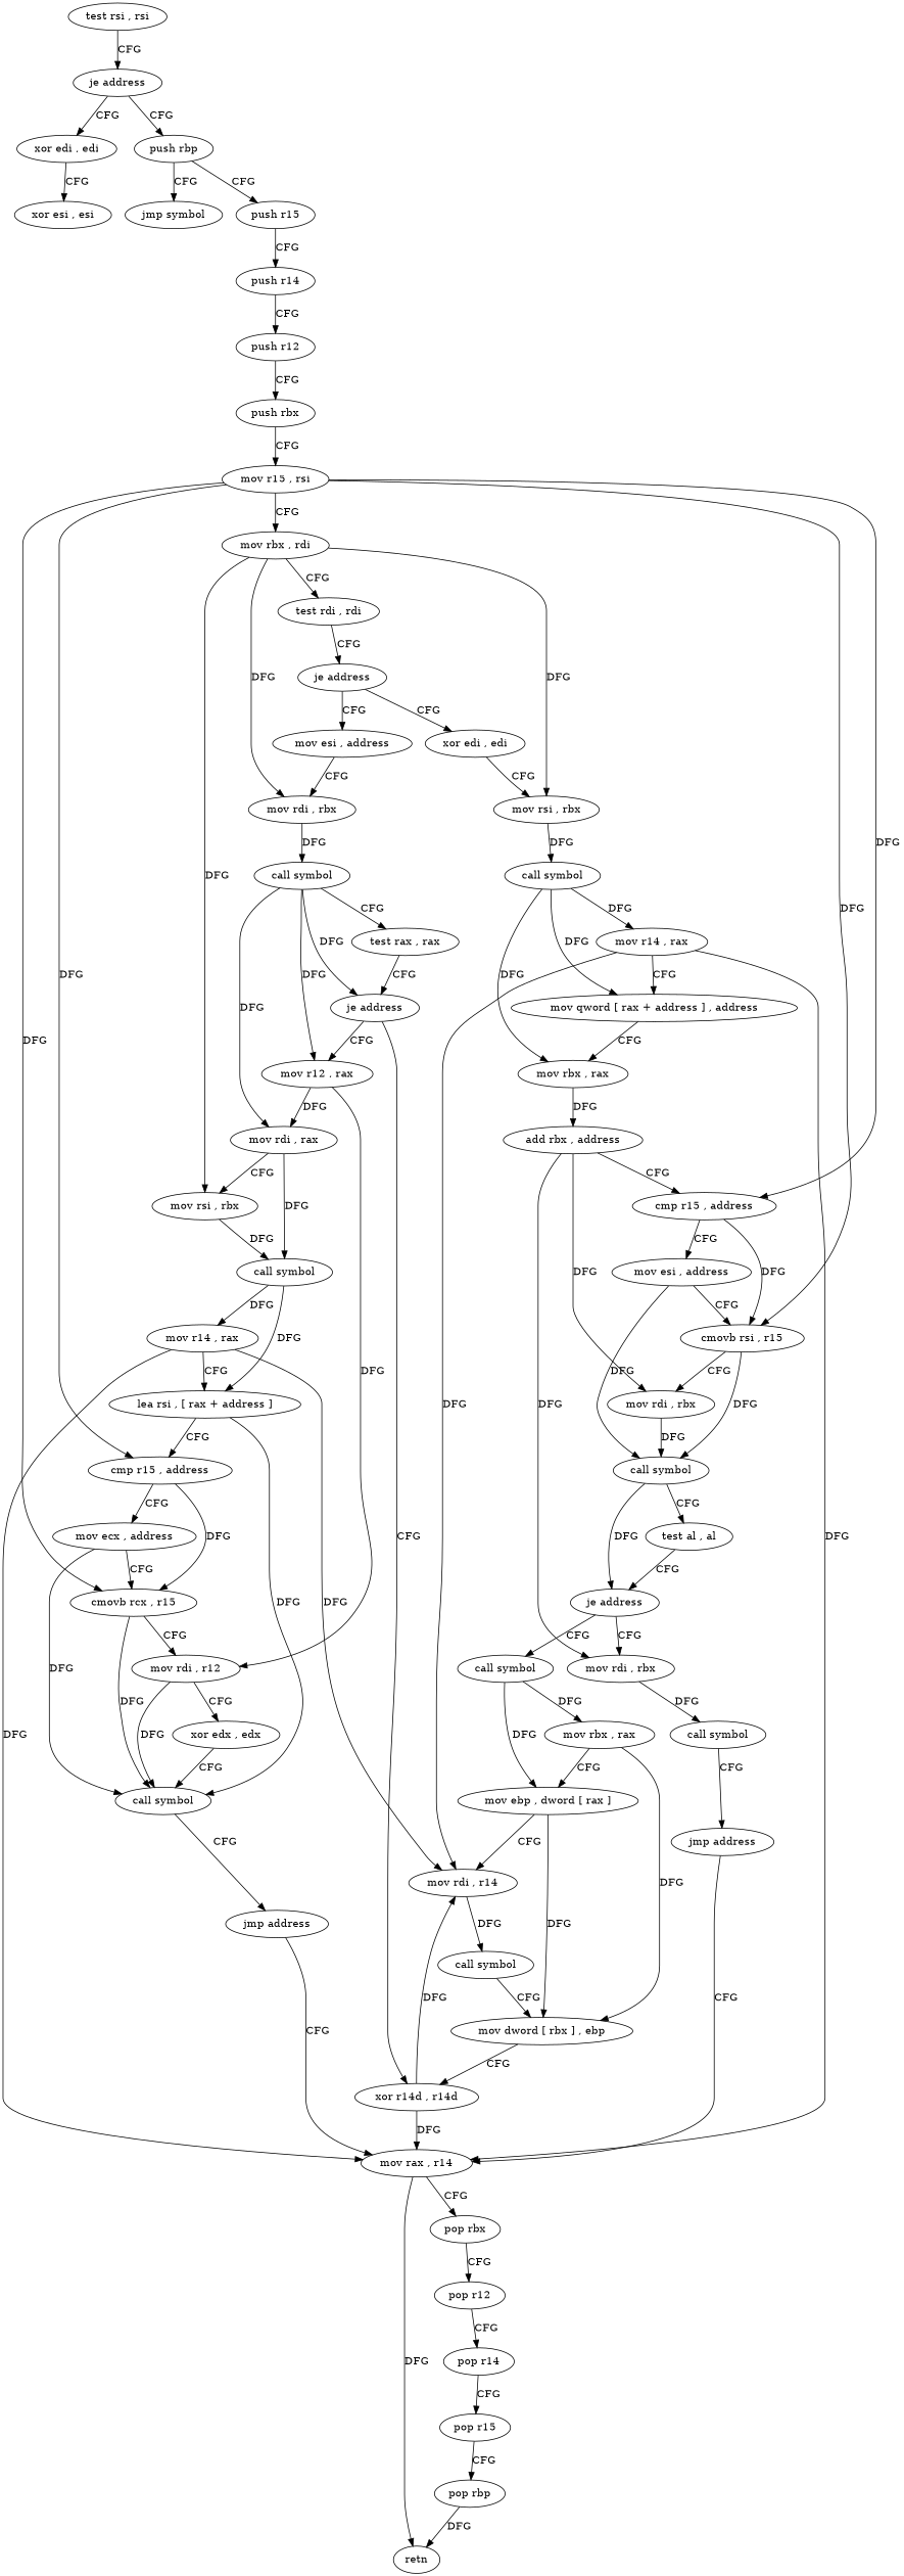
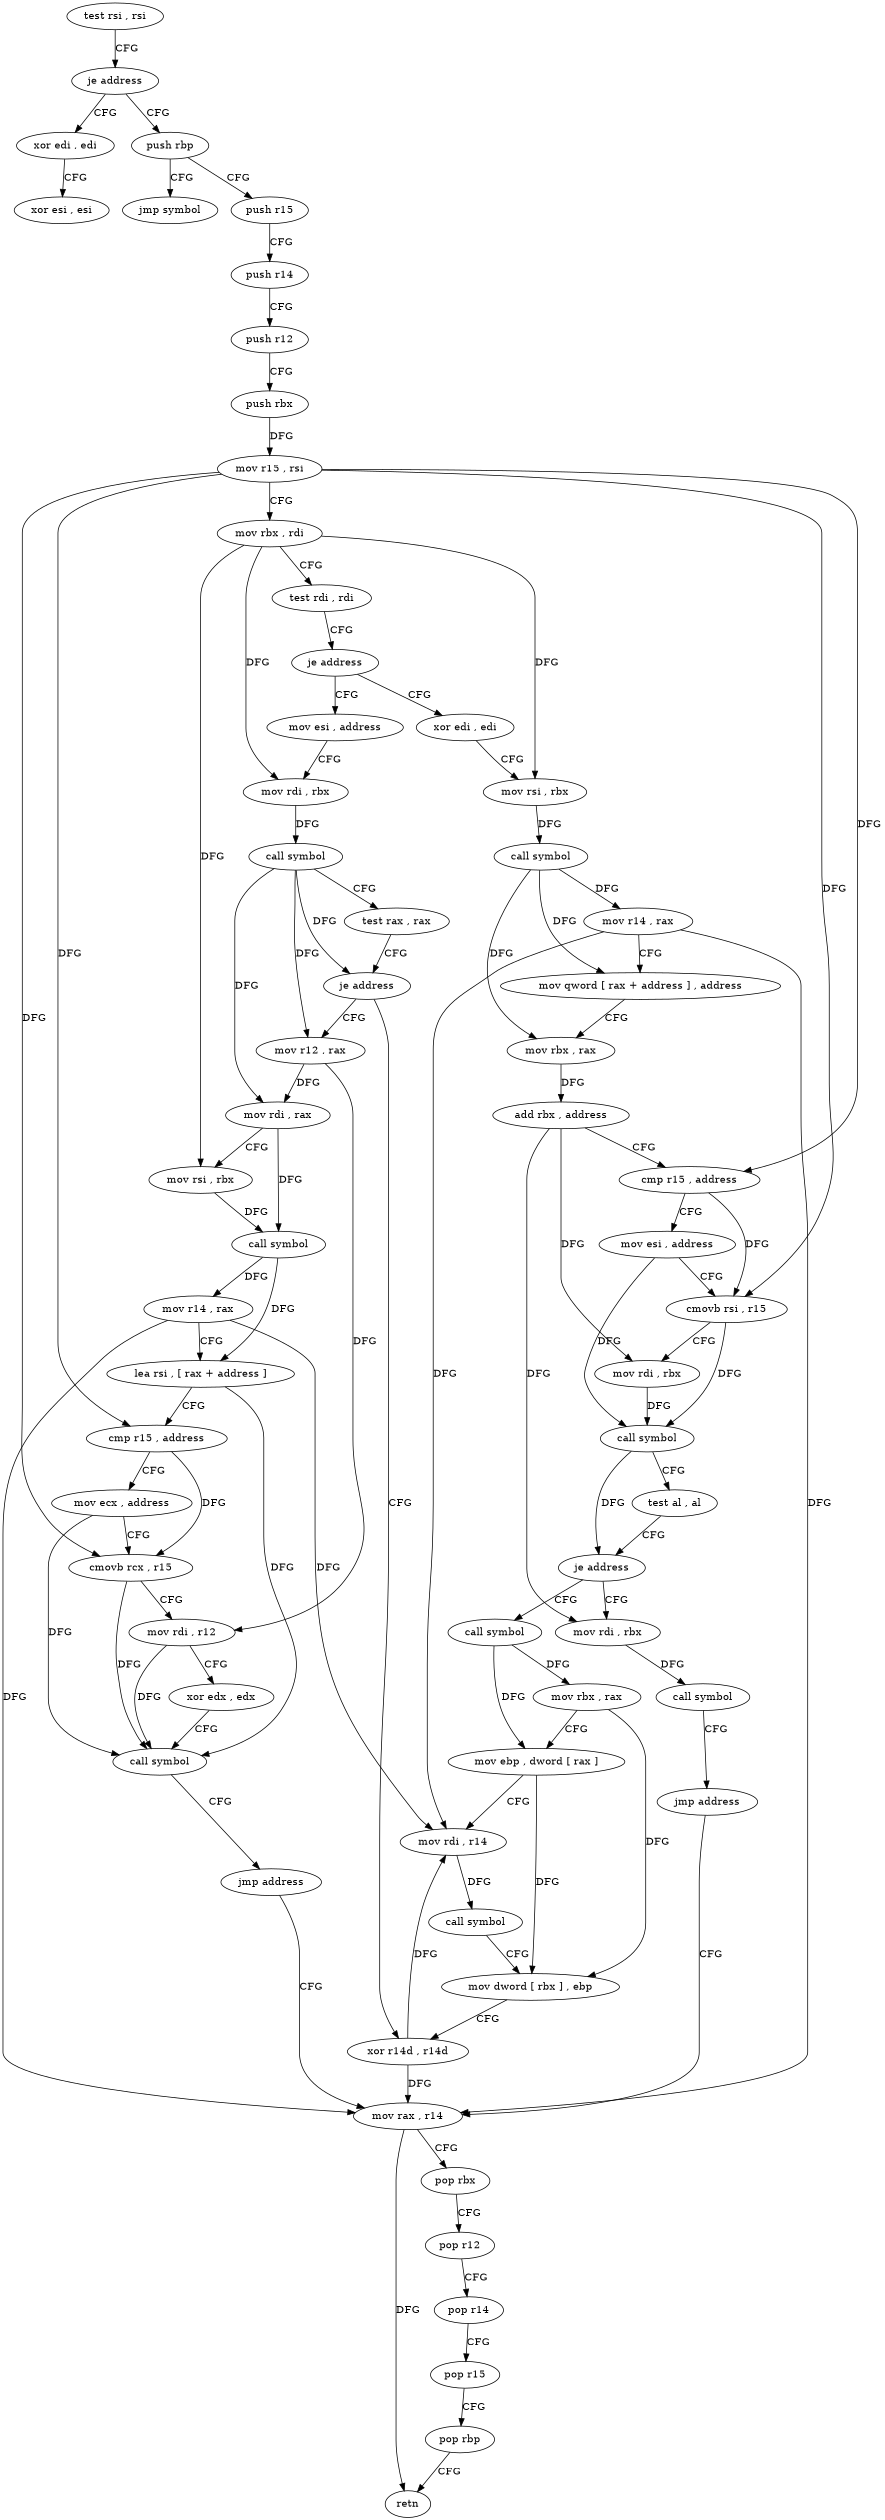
  digraph {
    n1 [label="test rsi , rsi"]
    n2 [label="je address"]
    n3 [label="xor edi , edi"]
    n4 [label="push rbp"]
    n5 [label="xor esi , esi"]
    n6 [label="push r15"]
    n7 [label="jmp symbol"]
    n8 [label="push r14"]
    n9 [label="push r12"]
    n10 [label="push rbx"]
    n11 [label="mov r15 , rsi"]
    n12 [label="mov rbx , rdi"]
    n13 [label="cmp r15 , address"]
    n14 [label="cmovb rsi , r15"]
    n15 [label="cmp r15 , address"]
    n16 [label="cmovb rcx , r15"]
    n17 [label="test rdi , rdi"]
    n18 [label="mov rsi , rbx"]
    n19 [label="mov rdi , rbx"]
    n20 [label="mov rsi , rbx"]
    n21 [label="mov esi , address"]
    n22 [label="mov rdi , rbx"]
    n23 [label="call symbol"]
    n24 [label="mov ecx , address"]
    n25 [label="mov rdi , r12"]
    n26 [label="call symbol"]
    n27 [label="je address"]
    n28 [label="call symbol"]
    n29 [label="call symbol"]
    n30 [label="call symbol"]
    n31 [label="xor edi , edi"]
    n32 [label="mov esi , address"]
    n33 [label="mov r14 , rax"]
    n34 [label="mov qword [ rax + address ] , address"]
    n35 [label="mov rbx , rax"]
    n36 [label="mov rdi , r14"]
    n37 [label="mov rax , r14"]
    n38 [label="add rbx , address"]
    n39 [label="call symbol"]
    n40 [label="pop rbx"]
    n41 [label=retn]
    n42 [label="mov rdi , rbx"]
    n43 [label="call symbol"]
    n44 [label="test al , al"]
    n45 [label="je address"]
    n46 [label="call symbol"]
    n47 [label="mov rbx , rax"]
    n48 [label="mov ebp , dword [ rax ]"]
    n49 [label="mov dword [ rbx ] , ebp"]
    n50 [label="jmp address"]
    n51 [label="test rax , rax"]
    n52 [label="je address"]
    n53 [label="mov r12 , rax"]
    n54 [label="mov rdi , rax"]
    n55 [label="xor r14d , r14d"]
    n56 [label="xor edx , edx"]
    n57 [label="pop r12"]
    n58 [label="mov r14 , rax"]
    n59 [label="lea rsi , [ rax + address ]"]
    n60 [label="jmp address"]
    n61 [label="pop r14"]
    n62 [label="pop r15"]
    n63 [label="pop rbp"]
    n1 -> n2 [label=CFG]
    n2 -> n3 [label=CFG]
    n2 -> n4 [label=CFG]
    n3 -> n5 [label=CFG]
    n4 -> n6 [label=CFG]
    n4 -> n7 [label=CFG]
    n6 -> n8 [label=CFG]
    n8 -> n9 [label=CFG]
    n9 -> n10 [label=CFG]
-   n10 -> n11 [label=CFG]
+   n10 -> n11 [label=DFG]
    n11 -> n12 [label=CFG]
    n11 -> n13 [label=DFG]
    n11 -> n14 [label=DFG]
    n11 -> n15 [label=DFG]
    n11 -> n16 [label=DFG]
    n12 -> n17 [label=CFG]
    n12 -> n18 [label=DFG]
    n12 -> n19 [label=DFG]
    n12 -> n20 [label=DFG]
    n13 -> n14 [label=DFG]
    n13 -> n21 [label=CFG]
    n14 -> n22 [label=CFG]
    n14 -> n23 [label=DFG]
    n15 -> n16 [label=DFG]
    n15 -> n24 [label=CFG]
    n16 -> n25 [label=CFG]
    n16 -> n26 [label=DFG]
    n17 -> n27 [label=CFG]
    n18 -> n28 [label=DFG]
    n19 -> n29 [label=DFG]
    n20 -> n30 [label=DFG]
    n21 -> n14 [label=CFG]
    n21 -> n23 [label=DFG]
    n22 -> n23 [label=DFG]
    n23 -> n44 [label=CFG]
    n23 -> n45 [label=DFG]
    n24 -> n16 [label=CFG]
    n24 -> n26 [label=DFG]
    n25 -> n26 [label=DFG]
    n25 -> n56 [label=CFG]
    n26 -> n60 [label=CFG]
    n27 -> n31 [label=CFG]
    n27 -> n32 [label=CFG]
    n28 -> n33 [label=DFG]
    n28 -> n34 [label=DFG]
    n28 -> n35 [label=DFG]
    n29 -> n51 [label=CFG]
    n29 -> n52 [label=DFG]
    n29 -> n53 [label=DFG]
    n29 -> n54 [label=DFG]
    n30 -> n58 [label=DFG]
    n30 -> n59 [label=DFG]
    n31 -> n18 [label=CFG]
    n32 -> n19 [label=CFG]
    n33 -> n34 [label=CFG]
    n33 -> n36 [label=DFG]
    n33 -> n37 [label=DFG]
    n34 -> n35 [label=CFG]
    n35 -> n38 [label=DFG]
    n36 -> n39 [label=DFG]
    n37 -> n40 [label=CFG]
    n37 -> n41 [label=DFG]
    n38 -> n13 [label=CFG]
    n38 -> n22 [label=DFG]
    n38 -> n42 [label=DFG]
    n39 -> n49 [label=CFG]
    n40 -> n57 [label=CFG]
    n42 -> n43 [label=DFG]
    n43 -> n50 [label=CFG]
    n44 -> n45 [label=CFG]
    n45 -> n42 [label=CFG]
    n45 -> n46 [label=CFG]
    n46 -> n47 [label=DFG]
    n46 -> n48 [label=DFG]
    n47 -> n48 [label=CFG]
    n47 -> n49 [label=DFG]
    n48 -> n36 [label=CFG]
    n48 -> n49 [label=DFG]
    n49 -> n55 [label=CFG]
    n50 -> n37 [label=CFG]
    n51 -> n52 [label=CFG]
    n52 -> n53 [label=CFG]
    n52 -> n55 [label=CFG]
    n53 -> n25 [label=DFG]
    n53 -> n54 [label=DFG]
    n54 -> n20 [label=CFG]
    n54 -> n30 [label=DFG]
    n55 -> n36 [label=DFG]
    n55 -> n37 [label=DFG]
    n56 -> n26 [label=CFG]
    n57 -> n61 [label=CFG]
    n58 -> n36 [label=DFG]
    n58 -> n37 [label=DFG]
    n58 -> n59 [label=CFG]
    n59 -> n15 [label=CFG]
    n59 -> n26 [label=DFG]
    n60 -> n37 [label=CFG]
    n61 -> n62 [label=CFG]
    n62 -> n63 [label=CFG]
-   n63 -> n41 [label=DFG]
+   n63 -> n41 [label=CFG]
  }
